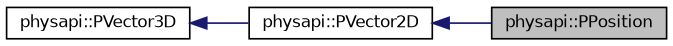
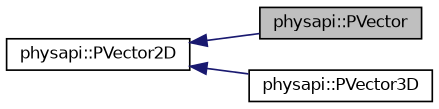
  digraph {
    rankdir=LR
    node [color=black fillcolor=white fontname=Helvetica fontsize=10 shape=record style=filled]
    edge [color=midnightblue dir=back fontname=Helvetica fontsize=10 labelfontname=Helvetica labelfontsize=10 style=solid]
-   n1 [fillcolor=grey75 fontcolor=black height=0.2 label="physapi::PPosition" width=0.4]
+   n1 [fillcolor=grey75 fontcolor=black height=0.2 label="physapi::PVector" width=0.4]
    n2 [height=0.2 label="physapi::PVector3D" width=0.4]
    n3 [height=0.2 label="physapi::PVector2D" width=0.4]
    n3 -> n1
-   n2 -> n3
+   n3 -> n2
  }
